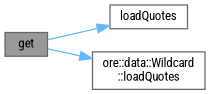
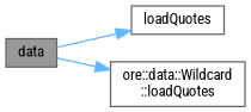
  digraph {
    fontname="Roboto Condensed"
    rankdir=LR
    node [color=grey40 fillcolor=white fontname="Roboto Condensed" fontsize=10 shape=box style=filled]
    edge [color=steelblue1 fontname="Roboto Condensed" fontsize=10 labelfontname=Helvetica labelfontsize=10 style=solid]
-   n1 [color=gray40 fillcolor=grey60 fontcolor=black height=0.2 label=get width=0.4]
+   n1 [color=gray40 fillcolor=grey60 fontcolor=black height=0.2 label=data width=0.4]
    n2 [height=0.2 label=loadQuotes width=0.4]
    n3 [height=0.2 label="ore::data::Wildcard\l::loadQuotes" width=0.4]
    n1 -> n2
    n1 -> n3
  }
